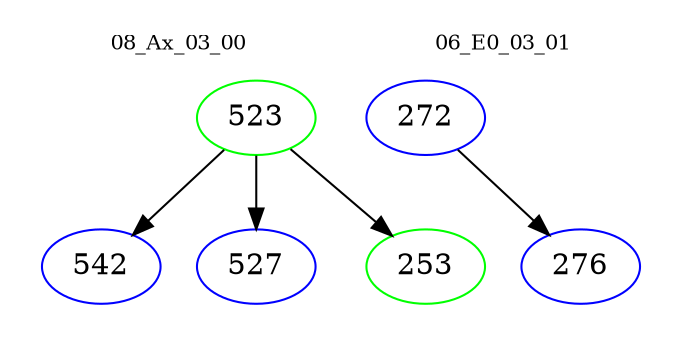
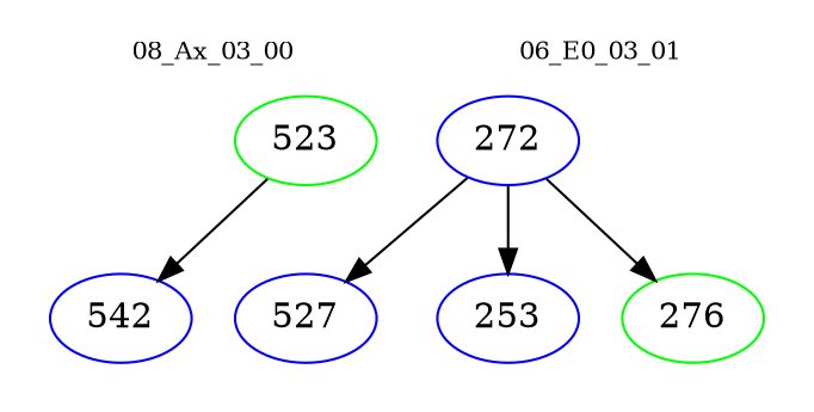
  digraph {
    node [color=blue]
    edge [color=black]
    n1 [color=green label=523]
    n2 [label=542]
    n3 [label=527]
    n4 [label=272]
-   n5 [color=green label=253]
-   n6 [label=276]
+   n5 [label=253]
+   n6 [color=green label=276]
    subgraph cluster_1 {
      color=white
      fontsize=10
      label="08_Ax_03_00"
      n1
      n2
      n3
    }
    subgraph cluster_2 {
      color=white
      fontsize=10
      label="06_E0_03_01"
      n4
      n5
      n6
    }
    n1 -> n2
-   n1 -> n3
-   n1 -> n5
+   n4 -> n3
+   n4 -> n5
    n4 -> n6
  }
